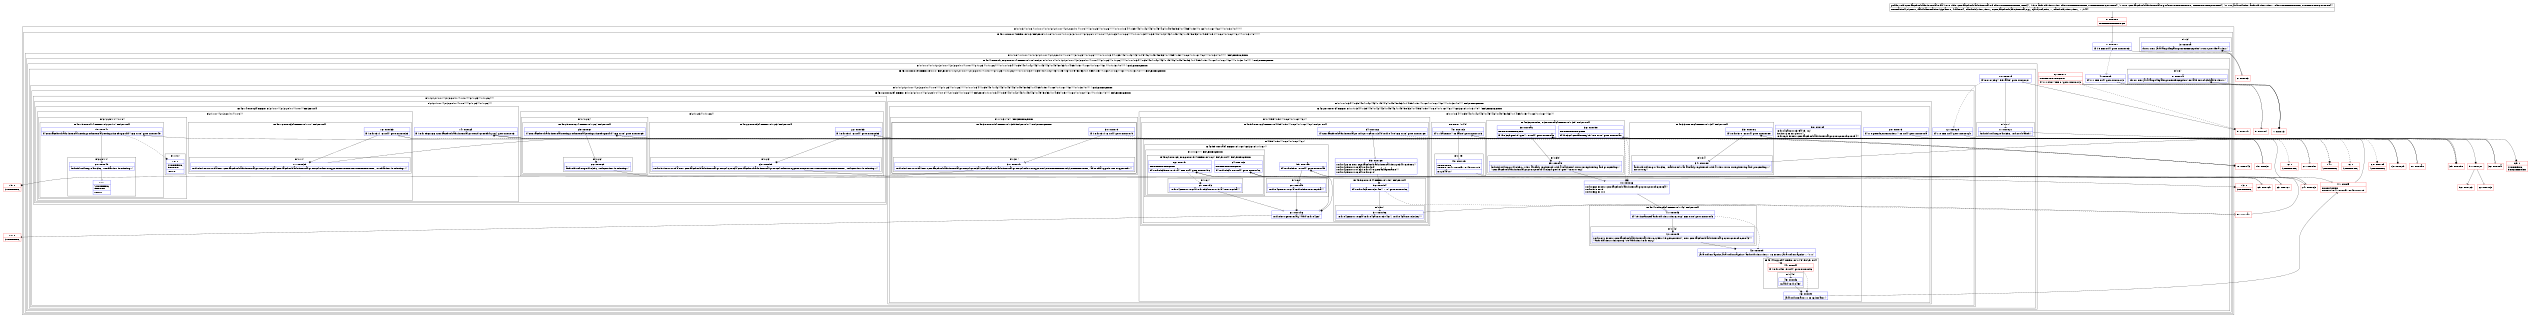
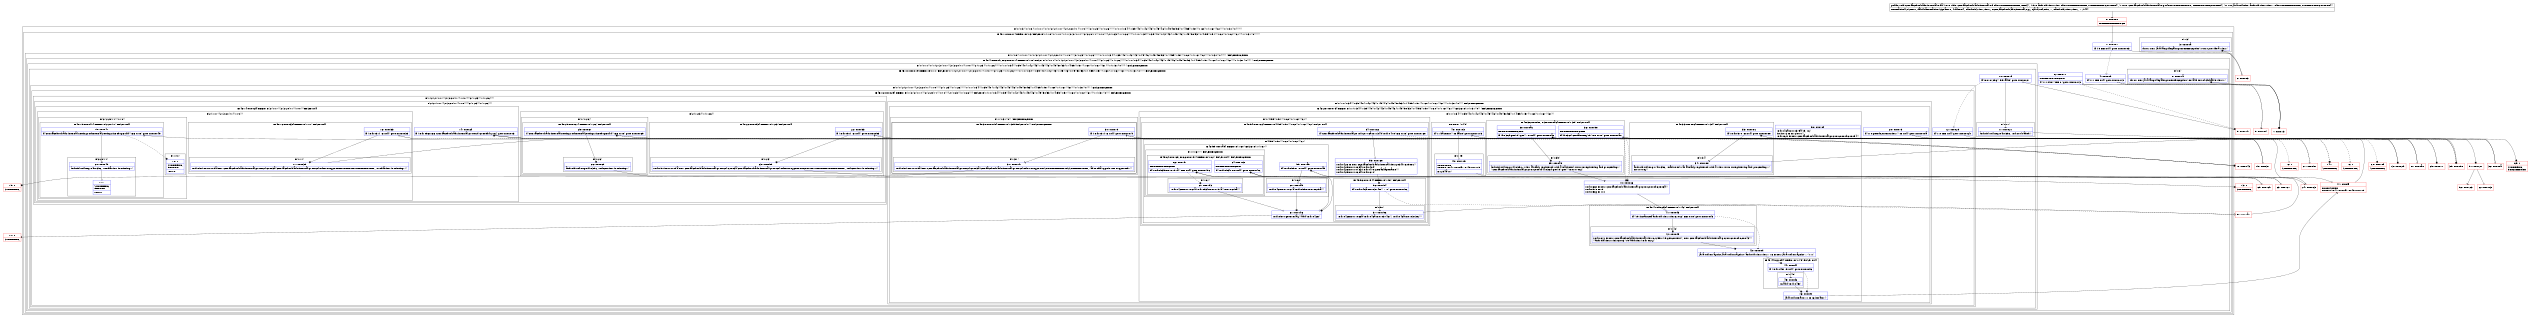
  digraph {
    node [color=blue shape=record]
    edge [arrowhead=box]
    n1 [label="{3\:\ 0x000a|throw new java.lang.IllegalArgumentException(\"Must provide a View\")\l}"]
    n2 [label="{8\:\ 0x001a|throw new java.lang.IllegalArgumentException(\"Invalid set of clickable views\")\l}"]
    n3 [label="{11\:\ 0x0021|android.util.Log.e(f1035c, \"Ad not loaded\")\l}"]
    n4 [label="{17\:\ 0x0035|r8.f1051i.mo10109a(new com.facebook.ads.internal.protocol.C0883a(com.facebook.ads.internal.protocol.AdErrorType.NO_MEDIAVIEW_IN_NATIVEAD, \"MediaView is missing.\"))\l}"]
    n5 [label="{16\:\ 0x0033|if (r8.f1051i != null) goto L_0x0035\l}"]
    n6 [label="{20\:\ 0x0049|android.util.Log.e(f1035c, \"MediaView is missing.\")\l}"]
    n7 [label="{71\:\ ?|SYNTHETIC\lRETURN\l|return\l}"]
    n8 [label="{19\:\ 0x0047|if (com.facebook.ads.internal.settings.AdInternalSettings.isDebugBuild() == true) goto L_0x0049\l}"]
    n9 [label="{70\:\ ?|SYNTHETIC\lRETURN\l|return\l}"]
    n10 [label="{14\:\ 0x002f|if (r8.f1056n == com.facebook.ads.internal.protocol.C0889f.f1278j) goto L_0x0031\l}"]
    n11 [label="{23\:\ 0x0055|r8.f1051i.mo10109a(new com.facebook.ads.internal.protocol.C0883a(com.facebook.ads.internal.protocol.AdErrorType.NO_ICONVIEW_IN_NATIVEBANNERAD, \"AdIconView is missing.\"))\l}"]
    n12 [label="{22\:\ 0x0053|if (r8.f1051i != null) goto L_0x0055\l}"]
    n13 [label="{26\:\ 0x0069|android.util.Log.e(f1035c, \"AdIconView is missing.\")\l}"]
    n14 [label="{25\:\ 0x0067|if (com.facebook.ads.internal.settings.AdInternalSettings.isDebugBuild() == true) goto L_0x0069\l}"]
    n15 [label="{34\:\ 0x008e|android.util.Log.w(f1035c, \"Native Ad was already registered with a View. Auto unregistering and proceeding.\")\lmo10708J()\l}"]
    n16 [label="{33\:\ 0x008c|if (r8.f1057o != null) goto L_0x008e\l}"]
    n17 [label="{39\:\ 0x00ae|android.util.Log.w(f1035c, \"View already registered with a NativeAd. Auto unregistering and proceeding.\")\l((com.facebook.ads.internal.p020n.C0800f) f1036d.get(r9).get()).mo10708J()\l}"]
    n18 [label="{36\:\ 0x009e|ADDED_TO_REGION\l|if (f1036d.containsKey(r9) == true) goto L_0x00a0\l}"]
    n19 [label="{38\:\ 0x00ac|ADDED_TO_REGION\l|if (f1036d.get(r9).get() != null) goto L_0x00ae\l}"]
    n20 [label="{42\:\ 0x00d5|r8.f1067y = new com.facebook.ads.internal.view.C1259w(r9.getContext(), new com.facebook.ads.internal.p020n.C0800f.C08043())\l((android.view.ViewGroup) r9).addView(r8.f1067y)\l}"]
    n21 [label="{41\:\ 0x00d3|if ((r9 instanceof android.view.ViewGroup) == true) goto L_0x00d5\l}"]
    n22 [label="{45\:\ 0x00f6|r6.add(r8.f1045I)\l}"]
-   n23 [color=red label="{44\:\ 0x00f4|if (r8.f1045I != null) goto L_0x00f6\l}"]
+   n23 [label="{44\:\ 0x00f4|if (r8.f1045I != null) goto L_0x00f6\l}"]
    n24 [label="{49\:\ 0x0105|LOOP_END\lLOOP:0: B:47:0x00ff\-\>B:49:0x0105\l|m1294a(r0)\l}"]
    n25 [label="{48\:\ 0x0103|if (r1.hasNext() != false) goto L_0x0105\l}"]
    n26 [label="{57\:\ 0x0196|r8.f1042F.mo11066a(r8.f1046a.mo10374H(), r8.f1046a.mo10373G())\l}"]
    n27 [label="{56\:\ 0x0194|if (r8.f1046a.mo10374H() \> 0) goto L_0x0196\l}"]
    n28 [label="{60\:\ 0x01ab|r8.f1042F.mo11067a(r8.f1055m.mo10615a())\l}"]
    n29 [label="{67\:\ 0x01d3|r8.f1042F.mo11067a(r8.f1053k.mo10191a().mo10615a())\l}"]
    n30 [label="{64\:\ 0x01c9|ADDED_TO_REGION\l|if (r8.f1053k == null) goto L_0x01b6\l}"]
    n31 [label="{66\:\ 0x01d1|ADDED_TO_REGION\l|if (r8.f1053k.mo10191a() == null) goto L_0x01b6\l}"]
    n32 [label="{59\:\ 0x01a9|if (r8.f1055m != null) goto L_0x01ab\l}"]
    n33 [label="{55\:\ 0x016e|r8.f1042F = new com.facebook.ads.internal.view.p034b.C0988c()\lr8.f1042F.mo11069a(r8.f1048f)\lr8.f1042F.mo11073b(r8.f1047e.getPackageName())\lr8.f1042F.mo11068a(r8.f1061s)\l}"]
    n34 [label="{61\:\ 0x01b6|r8.f1057o.getOverlay().add(r8.f1042F)\l}"]
    n35 [label="{54\:\ 0x016c|if (com.facebook.ads.internal.p018l.C0776a.m1134b(r8.f1047e) == true) goto L_0x016e\l}"]
    n36 [label="{40\:\ 0x00c6|r8.f1066x = new com.facebook.ads.internal.p020n.C0800f.C0806a()\lr8.f1057o = r9\lr8.f1058p = r10\l}"]
    n37 [label="{43\:\ 0x00ed|java.util.ArrayList java.util.ArrayList\<android.view.View\> r6 = new java.util.ArrayList\<\>(r11)\l}"]
    n38 [label="{46\:\ 0x00fb|java.util.Iterator r1 = r6.iterator()\l}"]
    n39 [label="{50\:\ 0x010f|r8.f1046a.mo10379a(r9, r6)\lint int r2 = m1287M()\lr8.f1062t = new com.facebook.ads.internal.p020n.C0800f.C08054()\l}"]
    n40 [label="{31\:\ 0x007b|r8.f1051i.mo10109a(new com.facebook.ads.internal.protocol.C0883a(com.facebook.ads.internal.protocol.AdErrorType.UNSUPPORTED_AD_ASSET_NATIVEAD, \"ad media type is not supported.\"))\l}"]
    n41 [label="{30\:\ 0x0079|if (r8.f1051i != null) goto L_0x007b\l}"]
    n42 [label="{28\:\ 0x0075|if (r10.getAdContentsView() != null) goto L_0x008a\l}"]
    n43 [label="{12\:\ 0x0029|if (r10 == null) goto L_0x002b\l}"]
    n44 [label="{10\:\ 0x001f|if (mo10729g() == false) goto L_0x0021\l}"]
    n45 [label="{4\:\ 0x000b|if (r11 == null) goto L_0x0013\l}"]
-   n46 [color=red label="{6\:\ 0x0011|ADDED_TO_REGION\l|if (r11.size() == 0) goto L_0x0013\l}"]
+   n46 [label="{6\:\ 0x0011|ADDED_TO_REGION\l|if (r11.size() == 0) goto L_0x0013\l}"]
    n47 [label="{1\:\ 0x0001|if (r9 == null) goto L_0x0003\l}"]
    n48 [color=red label="{69\:\ ?|SYNTHETIC\lORIG_RETURN\l}"]
    n49 [color=red label="{18\:\ 0x0043}"]
    n50 [color=red label="{15\:\ 0x0031}"]
    n51 [color=red label="{21\:\ 0x0051}"]
    n52 [color=red label="{24\:\ 0x0063}"]
    n53 [color=red label="{74\:\ ?|SYNTHETIC\l}"]
    n54 [color=red label="{73\:\ ?|SYNTHETIC\l}"]
    n55 [color=red label="{72\:\ ?|SYNTHETIC\l}"]
    n56 [color=red label="{35\:\ 0x0098}"]
    n57 [color=red label="{37\:\ 0x00a0}"]
    n58 [color=red label="{47\:\ 0x00ff|LOOP_START\lLOOP:0: B:47:0x00ff\-\>B:49:0x0105\l}"]
    n59 [color=red label="{68\:\ 0x010f|SYNTHETIC\l}"]
    n60 [color=red label="{58\:\ 0x01a7}"]
    n61 [color=red label="{65\:\ 0x01cb}"]
    n62 [color=red label="{63\:\ 0x01c7}"]
    n63 [color=red label="{77\:\ ?|SYNTHETIC\l}"]
    n64 [color=red label="{76\:\ ?|SYNTHETIC\l}"]
    n65 [color=red label="{51\:\ 0x0121}"]
    n66 [color=red label="{75\:\ ?|SYNTHETIC\l}"]
+   n67 [color=red label="{29\:\ 0x0077}"]
    n68 [color=red label="{32\:\ 0x008a}"]
    n69 [color=red label="{13\:\ 0x002b}"]
    n70 [color=red label="{5\:\ 0x000d}"]
    n71 [color=red label="{7\:\ 0x0013}"]
    n72 [color=red label="{9\:\ 0x001b}"]
    n73 [color=red label="{2\:\ 0x0003}"]
    n74 [color=red label="{52\:\ 0x0123}"]
    n75 [color=red label="{62\:\ 0x01c3}"]
    n76 [color=red label="{0\:\ 0x0000|MTH_ENTER_BLOCK\l}"]
    n77 [label="{public void com.facebook.ads.internal.n.f.a((r8v0 'this' com.facebook.ads.internal.n.f A[IMMUTABLE_TYPE, THIS]), (r9v0 android.view.View A[IMMUTABLE_TYPE, METHOD_ARGUMENT]), (r10v0 com.facebook.ads.internal.n.g A[IMMUTABLE_TYPE, METHOD_ARGUMENT]), (r11v0 java.util.List\<android.view.View\> A[IMMUTABLE_TYPE, METHOD_ARGUMENT]))  | Annotation[SYSTEM, dalvik.annotation.Signature, \{value=[(, Landroid\/view\/View;, Lcom\/facebook\/ads\/internal\/n\/g;, Ljava\/util\/List, \<, Landroid\/view\/View;, \>;)V]\}]\l}" color=""]
    subgraph cluster_1 {
      label="R(1:(1:3)(1:(1:8)(1:(1:11)(1:(1:(2:(2:(1:17)|(2:(2:20|71)|(1:70)))|(2:(1:23)|(1:(1:26)))))(1:(11:(1:34)|(1:39)|40|(1:42)|43|(1:45)|46|(1:49)|50|53|(1:(4:55|(1:57)|(1:60)(1:(1:67))|61)))(1:(1:31)(0)))))))"
      subgraph cluster_2 {
        label="IF [B:1:0x0001] THEN: R(1:3) ELSE: R(1:(1:8)(1:(1:11)(1:(1:(2:(2:(1:17)|(2:(2:20|71)|(1:70)))|(2:(1:23)|(1:(1:26)))))(1:(11:(1:34)|(1:39)|40|(1:42)|43|(1:45)|46|(1:49)|50|53|(1:(4:55|(1:57)|(1:60)(1:(1:67))|61)))(1:(1:31)(0))))))"
        n47
        subgraph cluster_3 {
          label="R(1:3)"
          n1
        }
        subgraph cluster_4 {
          label="R(1:(1:8)(1:(1:11)(1:(1:(2:(2:(1:17)|(2:(2:20|71)|(1:70)))|(2:(1:23)|(1:(1:26)))))(1:(11:(1:34)|(1:39)|40|(1:42)|43|(1:45)|46|(1:49)|50|53|(1:(4:55|(1:57)|(1:60)(1:(1:67))|61)))(1:(1:31)(0)))))) | ELSE_IF_CHAIN\l"
          subgraph cluster_5 {
            label="IF [B:4:0x000b, B:6:0x0011] THEN: R(1:8) ELSE: R(1:(1:11)(1:(1:(2:(2:(1:17)|(2:(2:20|71)|(1:70)))|(2:(1:23)|(1:(1:26)))))(1:(11:(1:34)|(1:39)|40|(1:42)|43|(1:45)|46|(1:49)|50|53|(1:(4:55|(1:57)|(1:60)(1:(1:67))|61)))(1:(1:31)(0))))) | ELSE_IF_CHAIN\l"
            n45
            n46
            subgraph cluster_6 {
              label="R(1:8)"
              n2
            }
            subgraph cluster_7 {
              label="R(1:(1:11)(1:(1:(2:(2:(1:17)|(2:(2:20|71)|(1:70)))|(2:(1:23)|(1:(1:26)))))(1:(11:(1:34)|(1:39)|40|(1:42)|43|(1:45)|46|(1:49)|50|53|(1:(4:55|(1:57)|(1:60)(1:(1:67))|61)))(1:(1:31)(0))))) | ELSE_IF_CHAIN\l"
              subgraph cluster_8 {
                label="IF [B:10:0x001f] THEN: R(1:11) ELSE: R(1:(1:(2:(2:(1:17)|(2:(2:20|71)|(1:70)))|(2:(1:23)|(1:(1:26)))))(1:(11:(1:34)|(1:39)|40|(1:42)|43|(1:45)|46|(1:49)|50|53|(1:(4:55|(1:57)|(1:60)(1:(1:67))|61)))(1:(1:31)(0)))) | ELSE_IF_CHAIN\l"
                n44
                subgraph cluster_9 {
                  label="R(1:11)"
                  n3
                }
                subgraph cluster_10 {
                  label="R(1:(1:(2:(2:(1:17)|(2:(2:20|71)|(1:70)))|(2:(1:23)|(1:(1:26)))))(1:(11:(1:34)|(1:39)|40|(1:42)|43|(1:45)|46|(1:49)|50|53|(1:(4:55|(1:57)|(1:60)(1:(1:67))|61)))(1:(1:31)(0)))) | ELSE_IF_CHAIN\l"
                  subgraph cluster_11 {
                    label="IF [B:12:0x0029] THEN: R(1:(2:(2:(1:17)|(2:(2:20|71)|(1:70)))|(2:(1:23)|(1:(1:26))))) ELSE: R(1:(11:(1:34)|(1:39)|40|(1:42)|43|(1:45)|46|(1:49)|50|53|(1:(4:55|(1:57)|(1:60)(1:(1:67))|61)))(1:(1:31)(0))) | ELSE_IF_CHAIN\l"
                    n43
                    subgraph cluster_12 {
                      label="R(1:(2:(2:(1:17)|(2:(2:20|71)|(1:70)))|(2:(1:23)|(1:(1:26)))))"
                      subgraph cluster_13 {
                        label="R(2:(2:(1:17)|(2:(2:20|71)|(1:70)))|(2:(1:23)|(1:(1:26))))"
                        subgraph cluster_14 {
                          label="IF [B:14:0x002f] THEN: R(2:(1:17)|(2:(2:20|71)|(1:70))) ELSE: null"
                          n10
                          subgraph cluster_15 {
                            label="R(2:(1:17)|(2:(2:20|71)|(1:70)))"
                            subgraph cluster_16 {
                              label="IF [B:16:0x0033] THEN: R(1:17) ELSE: null"
                              n5
                              subgraph cluster_17 {
                                label="R(1:17)"
                                n4
                              }
                            }
                            subgraph cluster_18 {
                              label="R(2:(2:20|71)|(1:70))"
                              subgraph cluster_19 {
                                label="IF [B:19:0x0047] THEN: R(2:20|71) ELSE: null"
                                n8
                                subgraph cluster_20 {
                                  label="R(2:20|71)"
                                  n6
                                  n7
                                }
                              }
                              subgraph cluster_21 {
                                label="R(1:70)"
                                n9
                              }
                            }
                          }
                        }
                        subgraph cluster_22 {
                          label="R(2:(1:23)|(1:(1:26)))"
                          subgraph cluster_23 {
                            label="IF [B:22:0x0053] THEN: R(1:23) ELSE: null"
                            n12
                            subgraph cluster_24 {
                              label="R(1:23)"
                              n11
                            }
                          }
                          subgraph cluster_25 {
                            label="R(1:(1:26))"
                            subgraph cluster_26 {
                              label="IF [B:25:0x0067] THEN: R(1:26) ELSE: null"
                              n14
                              subgraph cluster_27 {
                                label="R(1:26)"
                                n13
                              }
                            }
                          }
                        }
                      }
                    }
                    subgraph cluster_28 {
                      label="R(1:(11:(1:34)|(1:39)|40|(1:42)|43|(1:45)|46|(1:49)|50|53|(1:(4:55|(1:57)|(1:60)(1:(1:67))|61)))(1:(1:31)(0))) | ELSE_IF_CHAIN\l"
                      subgraph cluster_29 {
                        label="IF [B:28:0x0075] THEN: R(11:(1:34)|(1:39)|40|(1:42)|43|(1:45)|46|(1:49)|50|53|(1:(4:55|(1:57)|(1:60)(1:(1:67))|61))) ELSE: R(1:(1:31)(0)) | ELSE_IF_CHAIN\l"
                        n42
                        subgraph cluster_30 {
                          label="R(11:(1:34)|(1:39)|40|(1:42)|43|(1:45)|46|(1:49)|50|53|(1:(4:55|(1:57)|(1:60)(1:(1:67))|61)))"
                          n36
                          n37
                          n38
                          n39
                          subgraph cluster_31 {
                            label="IF [B:33:0x008c] THEN: R(1:34) ELSE: null"
                            n16
                            subgraph cluster_32 {
                              label="R(1:34)"
                              n15
                            }
                          }
                          subgraph cluster_33 {
                            label="IF [B:36:0x009e, B:38:0x00ac] THEN: R(1:39) ELSE: null"
                            n18
                            n19
                            subgraph cluster_34 {
                              label="R(1:39)"
                              n17
                            }
                          }
                          subgraph cluster_35 {
                            label="IF [B:41:0x00d3] THEN: R(1:42) ELSE: null"
                            n21
                            subgraph cluster_36 {
                              label="R(1:42)"
                              n20
                            }
                          }
                          subgraph cluster_37 {
                            label="IF [B:44:0x00f4] THEN: R(1:45) ELSE: null"
                            n23
                            subgraph cluster_38 {
                              label="R(1:45)"
                              n22
                            }
                          }
                          subgraph cluster_39 {
                            label="LOOP:0: (1:49)"
                            n25
                            subgraph cluster_40 {
                              label="R(1:49)"
                              n24
                            }
                          }
                          subgraph cluster_41 {
                            label="R(1:(4:55|(1:57)|(1:60)(1:(1:67))|61))"
                            subgraph cluster_42 {
                              label="IF [B:54:0x016c] THEN: R(4:55|(1:57)|(1:60)(1:(1:67))|61) ELSE: null"
                              n35
                              subgraph cluster_43 {
                                label="R(4:55|(1:57)|(1:60)(1:(1:67))|61)"
                                n33
                                n34
                                subgraph cluster_44 {
                                  label="IF [B:56:0x0194] THEN: R(1:57) ELSE: null"
                                  n27
                                  subgraph cluster_45 {
                                    label="R(1:57)"
                                    n26
                                  }
                                }
                                subgraph cluster_46 {
                                  label="IF [B:59:0x01a9] THEN: R(1:60) ELSE: R(1:(1:67))"
                                  n32
                                  subgraph cluster_47 {
                                    label="R(1:60)"
                                    n28
                                  }
                                  subgraph cluster_48 {
                                    label="R(1:(1:67)) | ELSE_IF_CHAIN\l"
                                    subgraph cluster_49 {
                                      label="IF [B:64:0x01c9, B:66:0x01d1] THEN: R(1:67) ELSE: null | ELSE_IF_CHAIN\l"
                                      n30
                                      n31
                                      subgraph cluster_50 {
                                        label="R(1:67)"
                                        n29
                                      }
                                    }
                                  }
                                }
                              }
                            }
                          }
                        }
                        subgraph cluster_51 {
                          label="R(1:(1:31)(0)) | ELSE_IF_CHAIN\l"
                          subgraph cluster_52 {
                            label="IF [B:30:0x0079] THEN: R(1:31) ELSE: R(0) | ELSE_IF_CHAIN\l"
                            n41
                            subgraph cluster_53 {
                              label="R(1:31)"
                              n40
                            }
                            subgraph cluster_54 {
                              label="R(0)"
                            }
                          }
                        }
                      }
                    }
                  }
                }
              }
            }
          }
        }
      }
    }
    n3 -> n48
    n4 -> n49
    n5 -> n4
    n5 -> n49 [arrowhead=tee style=dashed]
    n6 -> n7 [arrowhead=odot]
    n8 -> n6 [arrowhead=tee]
    n8 -> n9 [style=dashed]
    n10 -> n50 [arrowhead=odot]
    n10 -> n51 [arrowhead=odot style=dashed]
    n11 -> n52 [arrowhead=tee]
    n12 -> n11
    n12 -> n53 [style=dashed]
    n13 -> n54
    n14 -> n13
    n14 -> n55 [arrowhead=odot style=dashed]
    n15 -> n56 [arrowhead=tee]
    n16 -> n15 [arrowhead=tee]
    n16 -> n56 [style=dashed]
    n17 -> n36 [arrowhead=tee]
    n18 -> n36 [style=dashed]
    n18 -> n57 [arrowhead=odot]
    n19 -> n17
    n19 -> n36 [style=dashed]
    n20 -> n37
    n21 -> n20
    n21 -> n37 [arrowhead=tee style=dashed]
    n22 -> n38
    n23 -> n22 [arrowhead=tee]
    n23 -> n38 [style=dashed]
    n24 -> n58 [arrowhead=odot]
    n25 -> n24 [arrowhead=odot]
    n25 -> n59 [style=dashed]
    n26 -> n60 [arrowhead=odot]
    n27 -> n26 [arrowhead=tee]
    n27 -> n60 [arrowhead=odot style=dashed]
    n28 -> n34
    n29 -> n34 [arrowhead=odot]
    n30 -> n34
    n30 -> n61 [arrowhead=odot style=dashed]
    n31 -> n29 [style=dashed]
    n31 -> n34 [arrowhead=odot]
    n32 -> n28 [arrowhead=odot]
    n32 -> n62 [arrowhead=odot style=dashed]
    n33 -> n27
    n34 -> n63 [arrowhead=tee]
    n35 -> n33 [arrowhead=odot]
    n35 -> n64 [arrowhead=odot style=dashed]
    n36 -> n21 [arrowhead=odot]
    n37 -> n23
    n38 -> n58 [arrowhead=tee]
    n39 -> n65
    n40 -> n66
    n41 -> n40 [arrowhead=tee]
    n41 -> n53 [arrowhead=odot style=dashed]
+   n42 -> n67 [style=dashed]
    n42 -> n68 [arrowhead=odot]
    n43 -> n69
    n44 -> n3 [arrowhead=tee]
    n44 -> n43 [arrowhead=odot style=dashed]
    n45 -> n70 [arrowhead=tee style=dashed]
    n45 -> n71
    n46 -> n71
    n46 -> n72 [style=dashed]
    n47 -> n45 [arrowhead=odot style=dashed]
    n47 -> n73 [arrowhead=odot]
    n49 -> n8 [arrowhead=tee]
    n50 -> n5 [arrowhead=odot]
    n51 -> n12 [arrowhead=tee]
    n52 -> n14
    n56 -> n18 [arrowhead=tee]
    n57 -> n19
    n58 -> n25 [arrowhead=tee]
    n60 -> n32
    n61 -> n31
    n62 -> n30
    n65 -> n74 [arrowhead=tee]
    n65 -> n75 [arrowhead=odot]
+   n67 -> n41 [arrowhead=tee]
    n68 -> n16
    n69 -> n10
    n70 -> n46 [arrowhead=odot]
    n71 -> n2
    n72 -> n44 [arrowhead=odot]
    n73 -> n1
    n76 -> n47 [arrowhead=odot]
    n77 -> n76 [arrowhead=tee]
  }
